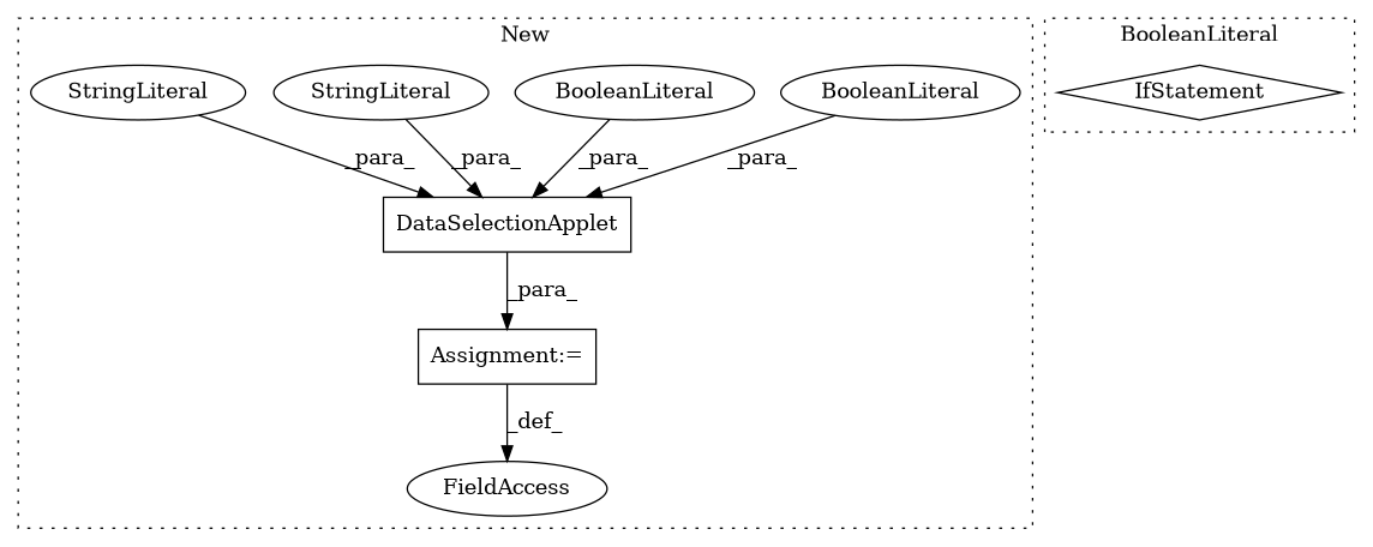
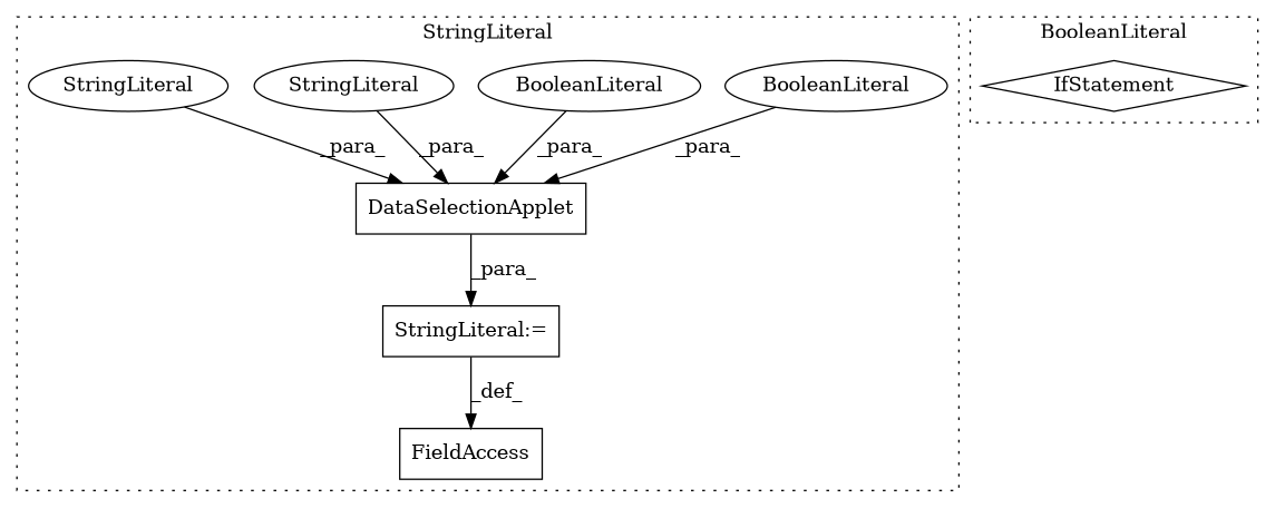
  digraph {
    node [a=9 shape=ellipse]
    n1 [a=32 l="20,1" label=DataSelectionApplet s="2612,2704" shape=box]
    n2 [l=5 label=BooleanLiteral s=2694]
    n3 [l=4 label=BooleanLiteral s=2700]
-   n4 [a=22 l=21 label=FieldAccess s=2590]
+   n4 [a=22 l=21 label=FieldAccess s=2590 shape=box]
    n5 [a=45 l=35 label=StringLiteral s=2637]
    n6 [a=45 l=20 label=StringLiteral s=2673]
-   n7 [a=7 l=1 label="Assignment:=" s=2611 shape=box]
+   n7 [a=7 l=1 label="StringLiteral:=" s=2611 shape=box]
    n8 [a=25 l="4,2" label=IfStatement s="3580,3595" shape=diamond]
    subgraph cluster_1 {
-     label=New
+     label=StringLiteral
      style=dotted
      n1
      n2
      n3
      n4
      n5
      n6
      n7
    }
    subgraph cluster_2 {
      label=BooleanLiteral
      style=dotted
      n8
    }
    n1 -> n7 [label=_para_]
    n2 -> n1 [label=_para_]
    n3 -> n1 [label=_para_]
    n5 -> n1 [label=_para_]
    n6 -> n1 [label=_para_]
    n7 -> n4 [label=_def_]
  }
